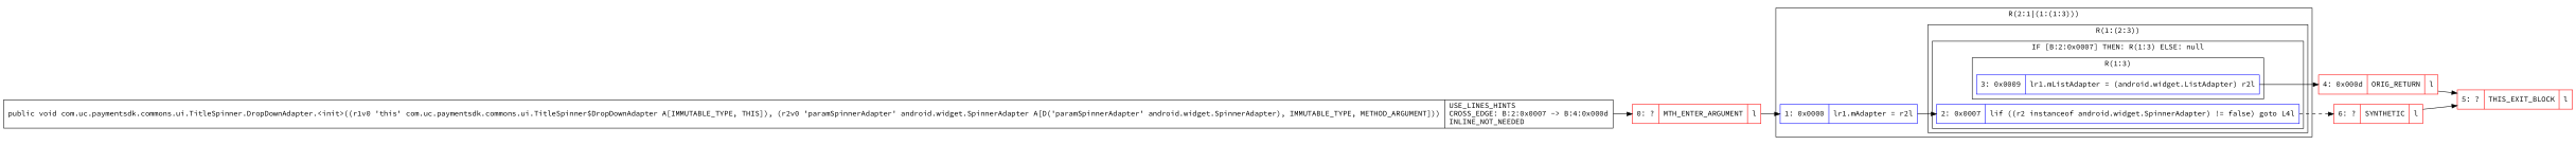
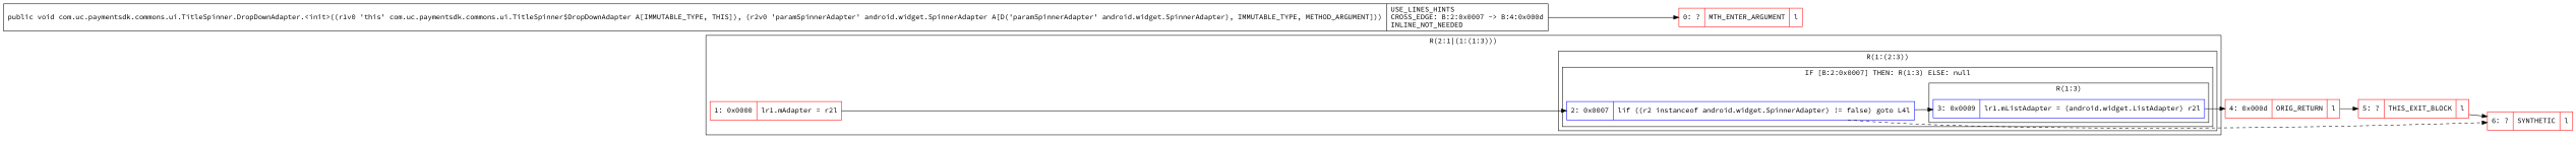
  digraph {
    fontname="Source Code Pro"
    rankdir=LR
    node [color=red fontname="Source Code Pro" shape=record]
    edge [fontname="Source Code Pro"]
    n1 [color=blue label="{3\:\ 0x0009|lr1.mListAdapter = (android.widget.ListAdapter) r2l}"]
    n2 [color=blue label="{2\:\ 0x0007|lif ((r2 instanceof android.widget.SpinnerAdapter) != false) goto L4l}"]
-   n3 [color=blue label="{1\:\ 0x0000|lr1.mAdapter = r2l}"]
+   n3 [label="{1\:\ 0x0000|lr1.mAdapter = r2l}"]
    n4 [label="{4\:\ 0x000d|ORIG_RETURN\l|l}"]
    n5 [label="{6\:\ ?|SYNTHETIC\l|l}"]
    n6 [label="{5\:\ ?|THIS_EXIT_BLOCK\l|l}"]
    n7 [label="{0\:\ ?|MTH_ENTER_ARGUMENT\l|l}"]
    n8 [label="{public void com.uc.paymentsdk.commons.ui.TitleSpinner.DropDownAdapter.\<init\>((r1v0 'this' com.uc.paymentsdk.commons.ui.TitleSpinner$DropDownAdapter A[IMMUTABLE_TYPE, THIS]), (r2v0 'paramSpinnerAdapter' android.widget.SpinnerAdapter A[D('paramSpinnerAdapter' android.widget.SpinnerAdapter), IMMUTABLE_TYPE, METHOD_ARGUMENT]))  | USE_LINES_HINTS\lCROSS_EDGE: B:2:0x0007 \-\> B:4:0x000d\lINLINE_NOT_NEEDED\l}" color=""]
    subgraph cluster_1 {
      label="R(2:1|(1:(1:3)))"
      n3
      subgraph cluster_2 {
        label="R(1:(2:3))"
        subgraph cluster_3 {
          label="IF [B:2:0x0007] THEN: R(1:3) ELSE: null"
          n2
          subgraph cluster_4 {
            label="R(1:3)"
            n1
          }
        }
      }
    }
    n1 -> n4
+   n2 -> n1
    n2 -> n5 [style=dashed]
    n3 -> n2
    n4 -> n6
-   n5 -> n6
-   n7 -> n3
+   n6 -> n5
    n8 -> n7
  }
